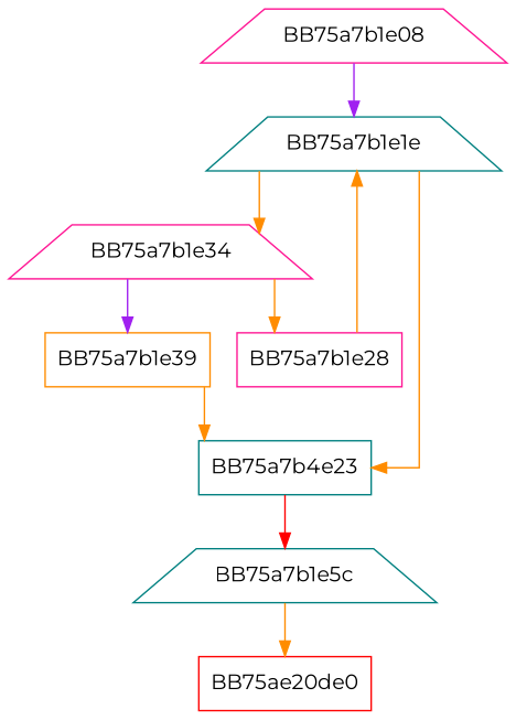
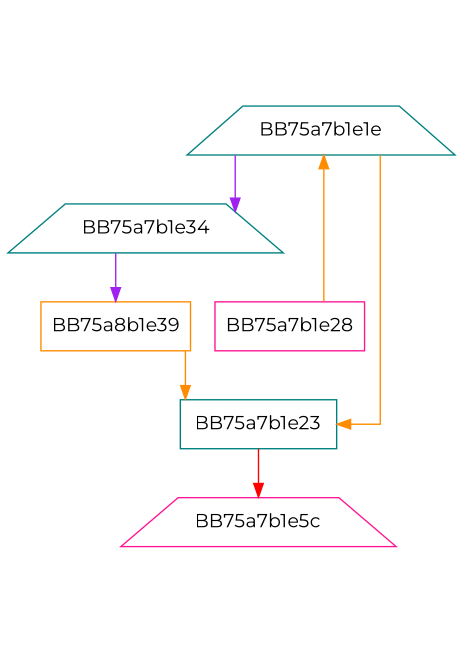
  digraph {
    fontname=Montserrat
    splines=ortho
    node [color=teal fontname=Montserrat shape=trapezium]
    edge [color=darkorange fontname=Montserrat]
-   BB75a7b1e08 [color=deeppink]
    BB75a7b1e1e
-   BB75a7b1e34 [color=deeppink]
-   BB75a7b1e23 [shape=box label=BB75a7b4e23]
+   BB75a7b1e34
+   BB75a7b1e23 [shape=box]
    BB75a7b1e28 [color=deeppink shape=box]
-   BB75a7b1e39 [color=darkorange shape=box]
-   BB75a7b1e5c
-   BB75ae20de0 [color=red shape=box]
-   BB75a7b1e08 -> BB75a7b1e1e [color=purple]
-   BB75a7b1e1e -> BB75a7b1e34
+   BB75a7b1e39 [color=darkorange shape=box label=BB75a8b1e39]
+   BB75a7b1e5c [color=deeppink]
+   BB75a7b1e1e -> BB75a7b1e34 [color=purple]
    BB75a7b1e1e -> BB75a7b1e23
-   BB75a7b1e34 -> BB75a7b1e28
    BB75a7b1e34 -> BB75a7b1e39 [color=purple]
    BB75a7b1e23 -> BB75a7b1e5c [color=red]
    BB75a7b1e28 -> BB75a7b1e1e
    BB75a7b1e39 -> BB75a7b1e23
-   BB75a7b1e5c -> BB75ae20de0
  }
